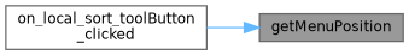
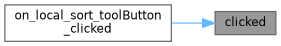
  digraph {
    rankdir=RL
    node [fontname=Helvetica fontsize=10 shape=box style=filled]
-   n1 [color=gray40 fillcolor=grey60 fontcolor=black height=0.2 label=getMenuPosition width=0.4]
+   n1 [color=gray40 fillcolor=grey60 fontcolor=black height=0.2 label=clicked width=0.4]
    n2 [color=grey40 fillcolor=white height=0.2 label="on_local_sort_toolButton\l_clicked" width=0.4]
    n1 -> n2 [color=steelblue1 dir=back fontname=Helvetica fontsize=10 labelfontname=Helvetica labelfontsize=10 style=solid]
  }
